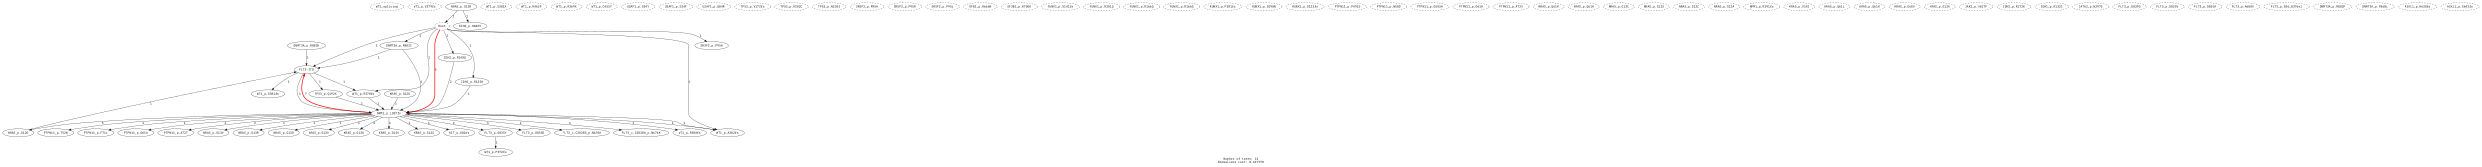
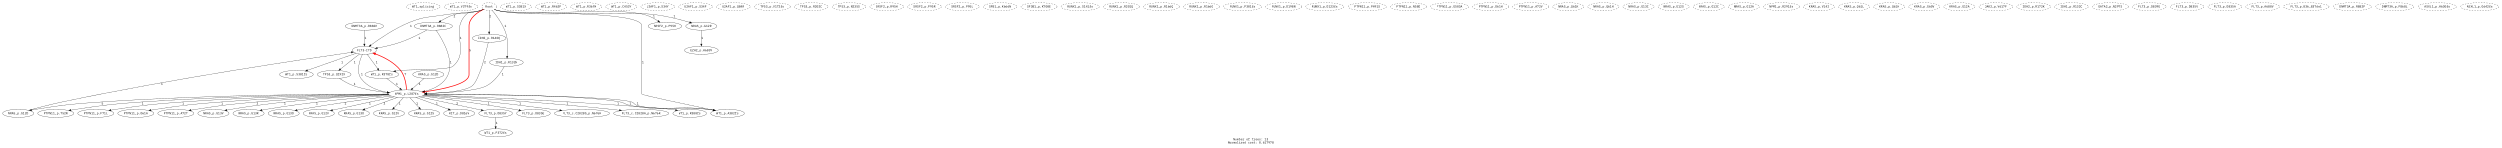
  digraph {
    fontname="IBM Plex Mono"
    label="Number of trees: 13\nNormalized cost: 0.617978"
    node [fontname="IBM Plex Mono" style=dashed]
    edge [fontname="IBM Plex Mono"]
    n1 [label=WT1_splicing]
    n2 [label="WT1_p.V379fs"]
    n3 [label="WT1_p.S381fs" style=""]
    n4 [label="WT1_p.S381X"]
    n5 [label="WT1_p.R462P"]
    n6 [label="WT1_p.R380fs" style=""]
    n7 [label="WT1_p.R370fs" style=""]
    n8 [label="NPM1_p.L287fs" style=""]
    n9 [label="WT1_p.A382fs" style=""]
    n10 [label="FLT3-ITD" style=""]
    n11 [label="PTPN11_p.T52N" style=""]
    n12 [label="PTPN11_p.F71L" style=""]
    n13 [label="PTPN11_p.D61A" style=""]
    n14 [label="PTPN11_p.A72T" style=""]
    n15 [label="NRAS_p.G13V" style=""]
    n16 [label="NRAS_p.G13R" style=""]
    n17 [label="NRAS_p.G13D" style=""]
    n18 [label="NRAS_p.G12V" style=""]
    n19 [label="NRAS_p.G12D" style=""]
    n20 [label="KRAS_p.G13D" style=""]
    n21 [label="KRAS_p.G12V" style=""]
    n22 [label="KRAS_p.G12S" style=""]
    n23 [label="KIT_p.D816V" style=""]
    n24 [label="FLT3_p.D835Y" style=""]
    n25 [label="FLT3_p.D835E" style=""]
    n26 [label="FLT3_c.C2028G_p.N676K" style=""]
    n27 [label="FLT3_c.C2028A_p.N676K" style=""]
    n28 [label="WT1_p.R369X"]
    n29 [label="WT1_p.P372fs" style=""]
    n30 [label="WT1_p.C453Y"]
    n31 [label="U2AF1_p.S34Y"]
    n32 [label="U2AF1_p.S34F"]
    n33 [label="U2AF1_p.Q84R"]
    n34 [label="TP53_p.V172fs"]
    n35 [label="TP53_p.R202C"]
    n36 [label="TP53_p.Q192X" style=""]
    n37 [label="TP53_p.N235S"]
    n38 [label="SRSF2_p.R95H"]
    n39 [label="SRSF2_p.P95R"]
    n40 [label="SRSF2_p.P95L"]
    n41 [label="SRSF2_p.P95H" style=""]
    n42 [label="SFB1_p.K666N"]
    n43 [label="SF3B1_p.K700E"]
    n44 [label=Root]
    n45 [label="NRAS_p.G12R" style=""]
    n46 [label="IDH2_p.R140Q" style=""]
    n47 [label="IDH1_p.R132H" style=""]
    n48 [label="DNMT3A_p.R882C" style=""]
    n49 [label="EZH2_p.H680Y" style=""]
    n50 [label="DNMT3A_p.R882H" style=""]
    n51 [label="RUNX1_p.S141fs"]
    n52 [label="RUNX1_p.R201Q"]
    n53 [label="RUNX1_p.R166Q"]
    n54 [label="RUNX1_p.R166G"]
    n55 [label="RUNX1_p.P301fs"]
    n56 [label="RUNX1_p.D198N"]
    n57 [label="RUNX1_p.D123fs"]
    n58 [label="PTPN11_p.P491S"]
    n59 [label="PTPN11_p.N58D"]
    n60 [label="PTPN11_p.G503A"]
    n61 [label="PTPN11_p.D61H"]
    n62 [label="PTPN11_p.A72V"]
    n63 [label="NRAS_p.Q61K"]
    n64 [label="NRAS_p.Q61H"]
    n65 [label="NRAS_p.G13C"]
    n66 [label="NRAS_p.G12S"]
    n67 [label="NRAS_p.G12C"]
    n68 [label="NRAS_p.G12A"]
    n69 [label="NPM1_p.R291fs"]
    n70 [label="KRAS_p.G12D" style=""]
    n71 [label="KRAS_p.V14I"]
    n72 [label="KRAS_p.Q61L"]
    n73 [label="KRAS_p.Q61H"]
    n74 [label="KRAS_p.G60V"]
    n75 [label="KRAS_p.G12A"]
    n76 [label="JAK2_p.V617F"]
    n77 [label="IDH2_p.R172K"]
    n78 [label="IDH1_p.R132C"]
    n79 [label="GATA2_p.N297S"]
    n80 [label="FLT3_p.D839G"]
    n81 [label="FLT3_p.D835V"]
    n82 [label="FLT3_p.D835A"]
    n83 [label="FLT3_p.A680V"]
    n84 [label="FLT3_p.836_837del"]
    n85 [label="DNMT3A_p.R882P"]
    n86 [label="DNMT3A_p.F868L"]
    n87 [label="ASXL1_p.H630fs"]
    n88 [label="ASXL1_p.G642fs"]
    n7 -> n8 [label=1]
    n8 -> n6 [label=1]
    n8 -> n9 [label=1]
    n8 -> n10 [color=red label=7 penwidth=3]
    n8 -> n11 [label=1]
    n8 -> n12 [label=1]
    n8 -> n13 [label=1]
    n8 -> n14 [label=2]
    n8 -> n15 [label=1]
    n8 -> n16 [label=1]
    n8 -> n17 [label=1]
    n8 -> n18 [label=1]
    n8 -> n19 [label=5]
    n8 -> n20 [label=2]
    n8 -> n21 [label=1]
    n8 -> n22 [label=1]
    n8 -> n23 [label=1]
    n8 -> n24 [label=2]
    n8 -> n25 [label=1]
    n8 -> n26 [label=1]
    n8 -> n27 [label=1]
    n9 -> n8 [label=1]
    n10 -> n3 [label=1]
    n10 -> n7 [label=1]
    n10 -> n8 [label=1]
    n10 -> n36 [label=1]
    n19 -> n10 [label=1]
    n24 -> n29 [label=1]
    n36 -> n8 [label=1]
    n44 -> n7 [label=1]
    n44 -> n8 [color=red label=5 penwidth=3]
    n44 -> n9 [label=1]
    n44 -> n10 [label=1]
    n44 -> n41 [label=1]
-   n45 -> n44 [label=1]
+   n44 -> n45 [label=1]
    n44 -> n46 [label=2]
    n44 -> n47 [label=1]
    n44 -> n48 [label=2]
    n45 -> n49 [label=1]
    n46 -> n8 [label=2]
    n47 -> n8 [label=1]
    n48 -> n8 [label=1]
    n48 -> n10 [label=1]
    n50 -> n10 [label=1]
    n70 -> n8 [label=1]
  }
